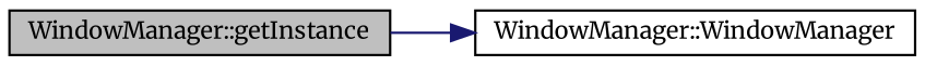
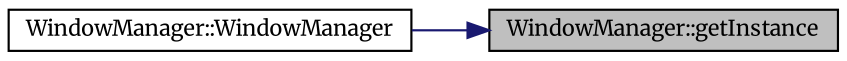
  digraph {
    rankdir=LR
    fontname=Merriweather
    node [color=black fontname=Merriweather fontsize=10 shape=record style=filled]
    n1 [fillcolor=grey75 fontcolor=black height=0.2 label="WindowManager::getInstance" width=0.4]
    n2 [fillcolor=white height=0.2 label="WindowManager::WindowManager" width=0.4]
-   n1 -> n2 [color=midnightblue fontname=Merriweather fontsize=10 labelfontname=Helvetica labelfontsize=10 style=solid]
+   n2 -> n1 [color=midnightblue fontname=Merriweather fontsize=10 labelfontname=Helvetica labelfontsize=10 style=solid]
  }
